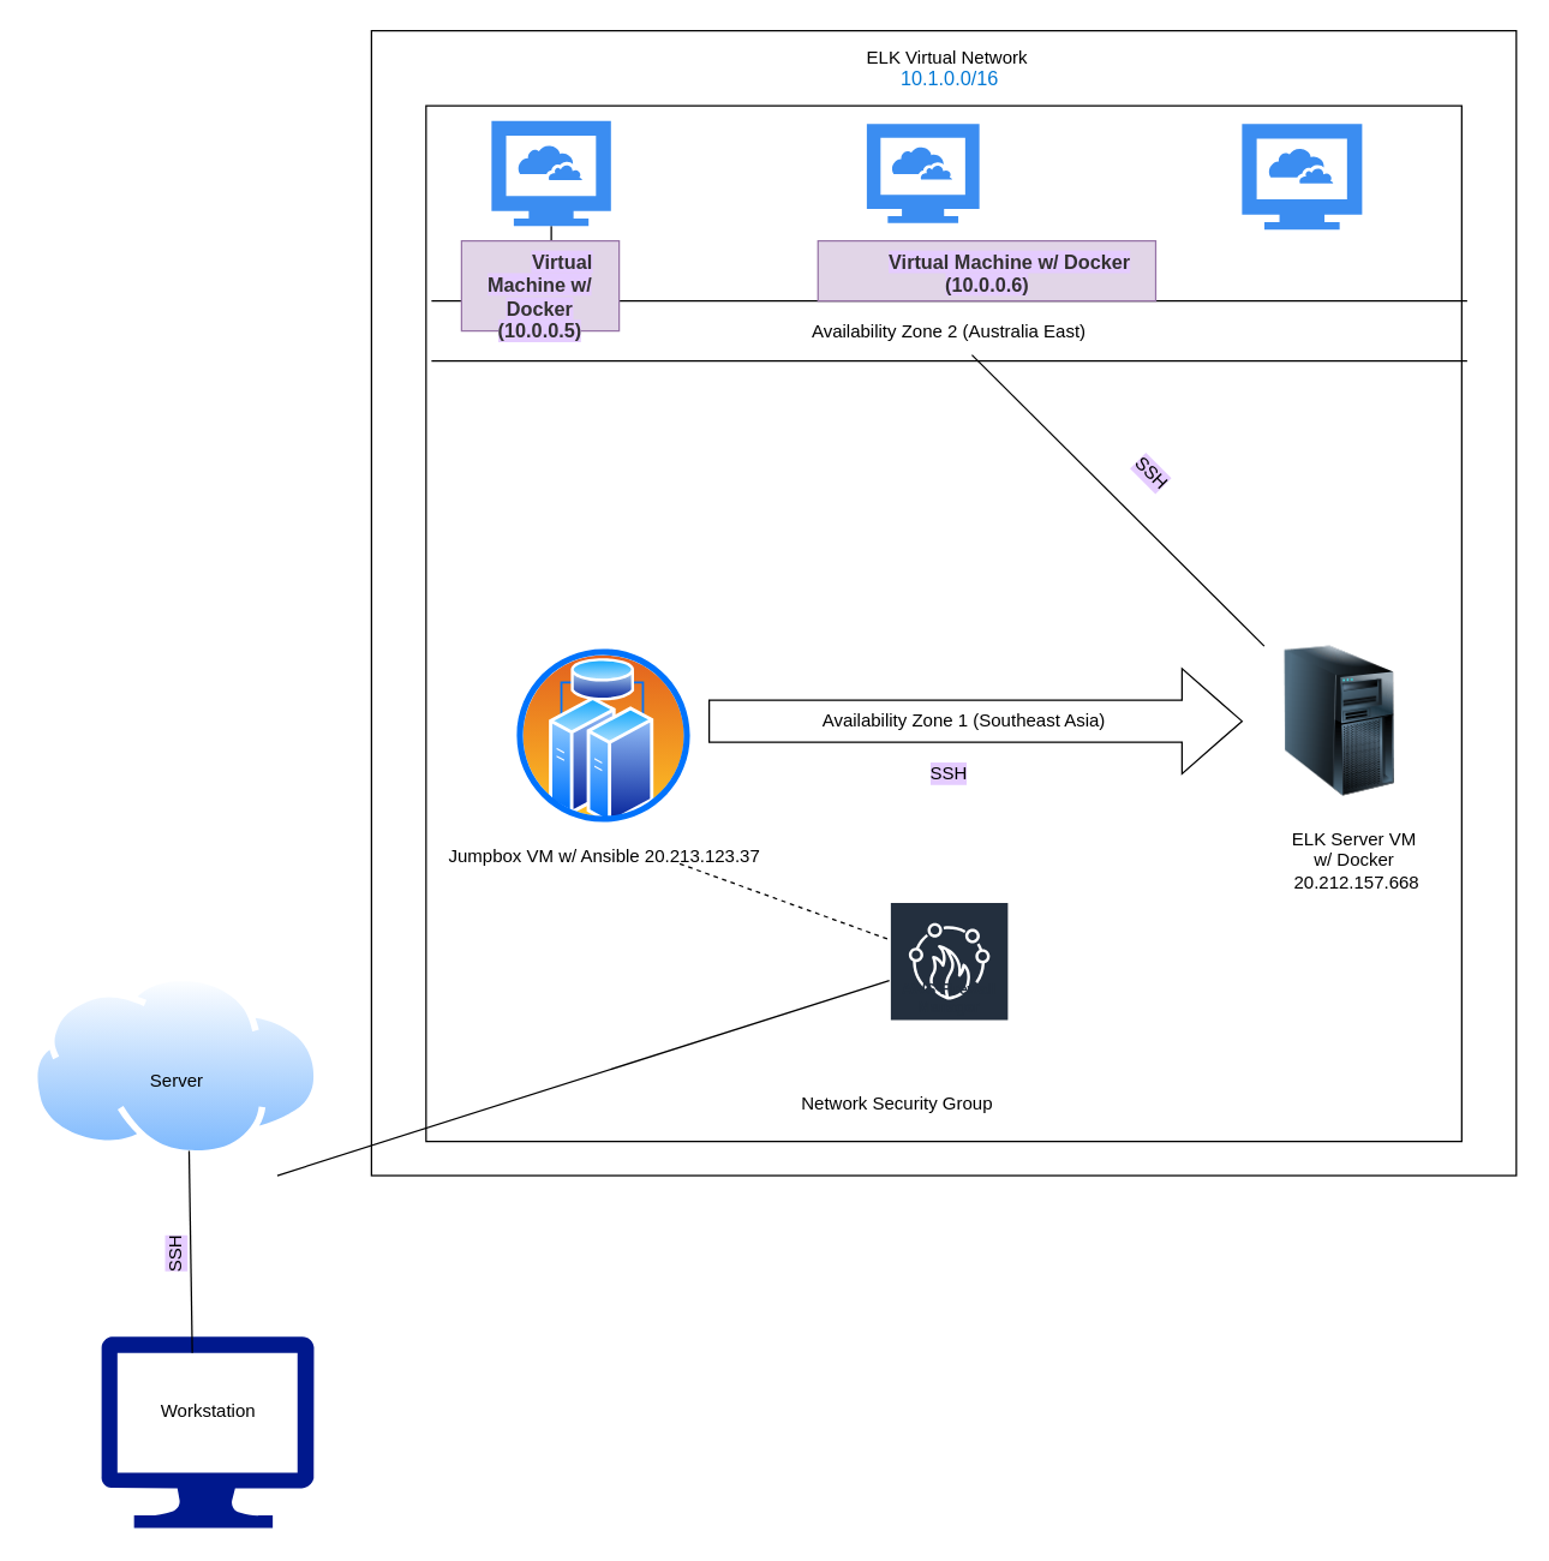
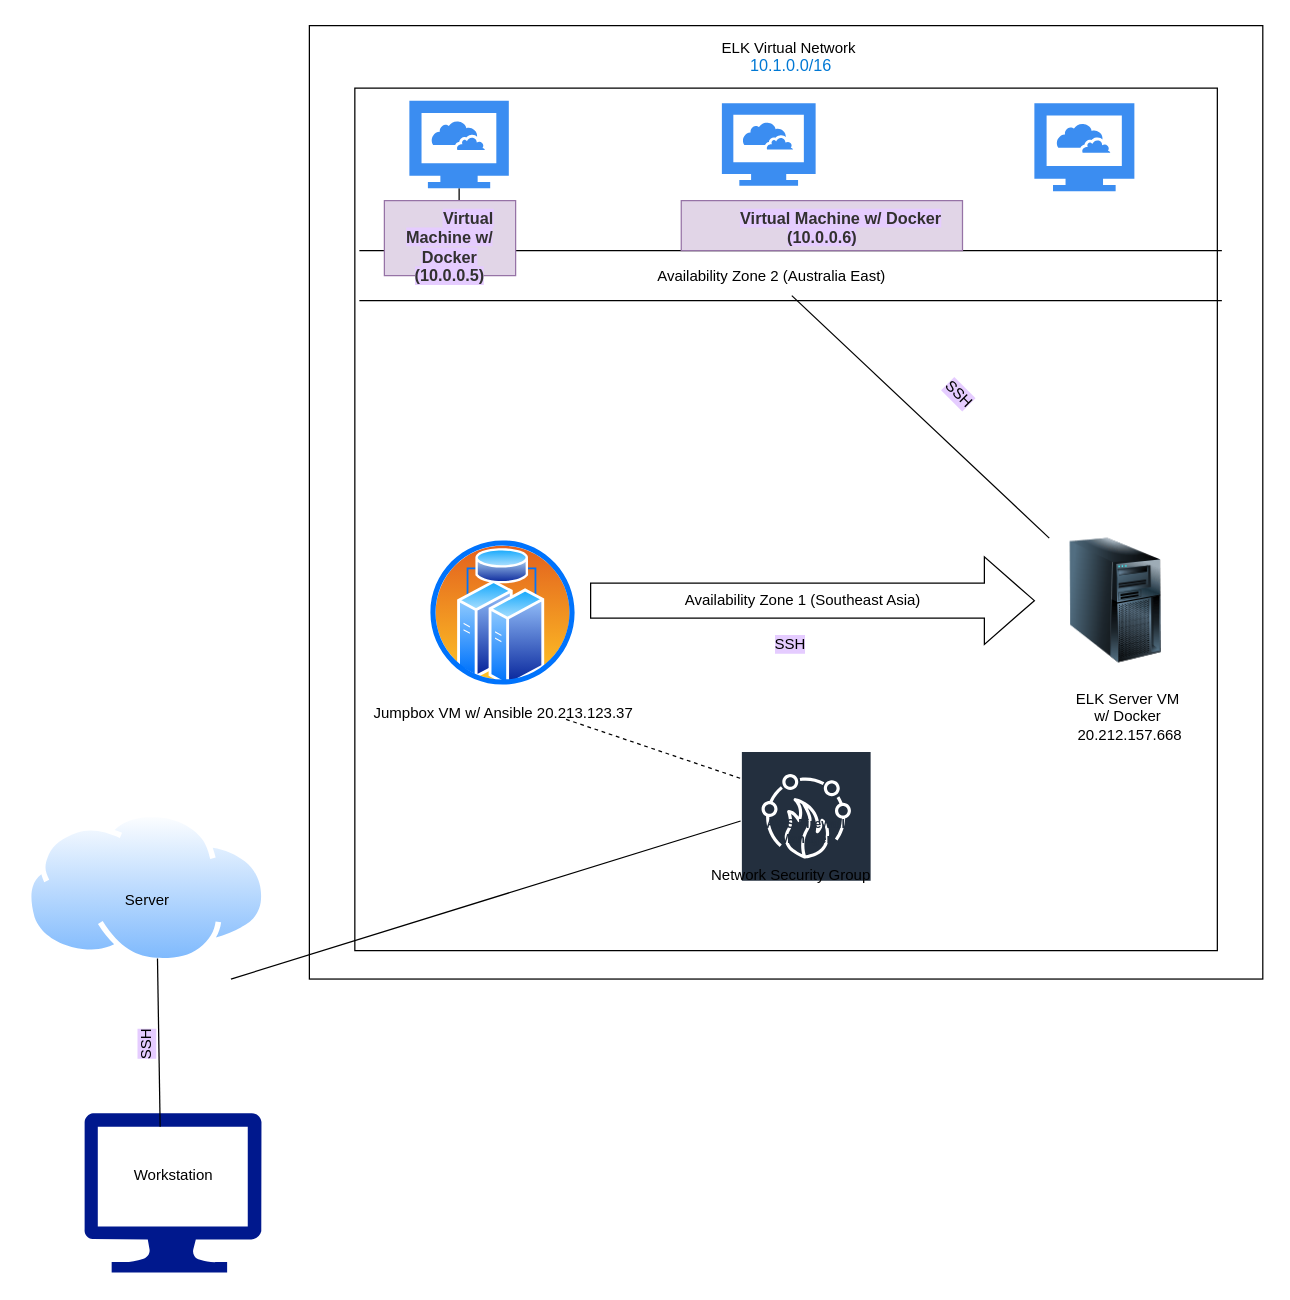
  <mxCell id="0" />
  <mxCell id="1" parent="0" />
  <mxCell id="2" value="" style="sketch=0;aspect=fixed;pointerEvents=1;shadow=0;dashed=0;html=1;strokeColor=none;labelPosition=center;verticalLabelPosition=bottom;verticalAlign=top;align=center;fillColor=#00188D;shape=mxgraph.azure.computer" parent="1" vertex="1"><mxGeometry x="67" y="890" width="141.67" height="127.5" as="geometry" /></mxCell>
  <mxCell id="3" value="" style="aspect=fixed;perimeter=ellipsePerimeter;html=1;align=center;shadow=0;dashed=0;spacingTop=3;image;image=img/lib/active_directory/internet_cloud.svg;" parent="1" vertex="1"><mxGeometry x="20.57" y="649.25" width="192.86" height="121.5" as="geometry" /></mxCell>
  <mxCell id="4" value="Server" style="text;html=1;resizable=0;autosize=1;align=center;verticalAlign=middle;points=[];fillColor=none;strokeColor=none;rounded=0;" vertex="1" parent="1"><mxGeometry x="87" y="710" width="60" height="20" as="geometry" /></mxCell>
  <mxCell id="5" value="Workstation" style="text;html=1;resizable=0;autosize=1;align=center;verticalAlign=middle;points=[];fillColor=none;strokeColor=none;rounded=0;" vertex="1" parent="1"><mxGeometry x="97.83" y="930" width="80" height="20" as="geometry" /></mxCell>
  <mxCell id="6" value="" style="whiteSpace=wrap;html=1;aspect=fixed;" vertex="1" parent="1"><mxGeometry x="247" y="20" width="762.74" height="762.74" as="geometry" /></mxCell>
  <mxCell id="7" value="&lt;span style=&quot;color: rgba(0 , 0 , 0 , 0) ; font-family: monospace ; font-size: 0px&quot;&gt;%3CmxGraphModel%3E%3Croot%3E%3CmxCell%20id%3D%220%22%2F%3E%3CmxCell%20id%3D%221%22%20parent%3D%220%22%2F%3E%3CmxCell%20id%3D%222%22%20value%3D%22%26lt%3Bspan%20class%3D%26quot%3Bmsportalfx-text-regular%20ext-left-space%26quot%3B%20style%3D%26quot%3Bfont-size%3A%2013px%20%3B%20line-height%3A%20normal%20%3B%20padding-left%3A%2030px%20%3B%20color%3A%20rgb(50%20%2C%2049%20%2C%2048)%20%3B%20outline%3A%20none%26quot%3B%26gt%3B%26lt%3Bspan%20style%3D%26quot%3Bfont-weight%3A%20700%20%3B%20outline%3A%20none%26quot%3B%26gt%3B%26lt%3Bspan%20style%3D%26quot%3Bbackground-color%3A%20rgb(229%20%2C%20204%20%2C%20255)%26quot%3B%26gt%3BVirtual%20Machine%20w%2F%20Docker%20(10.0.0.5)%26lt%3Bbr%26gt%3B%26lt%3B%2Fspan%26gt%3B%26lt%3Bbr%26gt%3B%26lt%3B%2Fspan%26gt%3B%26lt%3B%2Fspan%26gt%3B%22%20style%3D%22whiteSpace%3Dwrap%3Bhtml%3D1%3BverticalAlign%3Dtop%3BfillColor%3D%23e1d5e7%3BstrokeColor%3D%239673a6%3Bsketch%3D0%3Bshadow%3D0%3B%22%20vertex%3D%221%22%20parent%3D%221%22%3E%3CmxGeometry%20x%3D%22330%22%20y%3D%22220%22%20width%3D%22140%22%20height%3D%2240%22%20as%3D%22geometry%22%2F%3E%3C%2FmxCell%3E%3C%2Froot%3E%3C%2FmxGraphModel%3E&lt;/span&gt;" style="whiteSpace=wrap;html=1;aspect=fixed;" vertex="1" parent="1"><mxGeometry x="283.37" y="70" width="690" height="690" as="geometry" /></mxCell>
  <mxCell id="8" value="ELK Virtual Network&amp;nbsp;&lt;br&gt;&lt;span style=&quot;color: rgb(0 , 120 , 212) ; font-family: &amp;#34;segoe ui&amp;#34; , &amp;#34;segoe ui web (west european)&amp;#34; , &amp;#34;segoe ui&amp;#34; , , &amp;#34;blinkmacsystemfont&amp;#34; , &amp;#34;roboto&amp;#34; , &amp;#34;helvetica neue&amp;#34; , sans-serif ; font-size: 13px ; text-align: left ; background-color: rgb(255 , 255 , 255)&quot;&gt;10.1.0.0/16&lt;/span&gt;" style="text;html=1;resizable=0;autosize=1;align=center;verticalAlign=middle;points=[];fillColor=none;strokeColor=none;rounded=0;" vertex="1" parent="1"><mxGeometry x="567" y="30" width="130" height="30" as="geometry" /></mxCell>
  <mxCell id="9" value="" style="edgeStyle=orthogonalEdgeStyle;rounded=0;orthogonalLoop=1;jettySize=auto;html=1;" edge="1" parent="1" source="10" target="25"><mxGeometry relative="1" as="geometry" /></mxCell>
  <mxCell id="10" value="" style="sketch=0;html=1;aspect=fixed;strokeColor=none;shadow=0;align=center;verticalAlign=top;fillColor=#3B8DF1;shape=mxgraph.gcp2.cloud_computer" vertex="1" parent="1"><mxGeometry x="327" y="80" width="79.55" height="70" as="geometry" /></mxCell>
  <mxCell id="11" value="" style="sketch=0;html=1;aspect=fixed;strokeColor=none;shadow=0;align=center;verticalAlign=top;fillColor=#3B8DF1;shape=mxgraph.gcp2.cloud_computer" vertex="1" parent="1"><mxGeometry x="577" y="82" width="75" height="66" as="geometry" /></mxCell>
  <mxCell id="12" value="" style="sketch=0;html=1;aspect=fixed;strokeColor=none;shadow=0;align=center;verticalAlign=top;fillColor=#3B8DF1;shape=mxgraph.gcp2.cloud_computer" vertex="1" parent="1"><mxGeometry x="827" y="82" width="80" height="70.4" as="geometry" /></mxCell>
- <mxCell id="13" value="AWS Firewall Manager" style="sketch=0;outlineConnect=0;fontColor=#232F3E;gradientColor=none;strokeColor=#ffffff;fillColor=#232F3E;dashed=0;verticalLabelPosition=middle;verticalAlign=bottom;align=center;html=1;whiteSpace=wrap;fontSize=10;fontStyle=1;spacing=3;shape=mxgraph.aws4.productIcon;prIcon=mxgraph.aws4.firewall_manager;" vertex="1" parent="1"><mxGeometry x="592" y="600" width="80" height="80" as="geometry" /></mxCell>
+ <mxCell id="13" value="AWS Firewall Manager" style="sketch=0;outlineConnect=0;fontColor=#232F3E;gradientColor=none;strokeColor=#ffffff;fillColor=#232F3E;dashed=0;verticalLabelPosition=middle;verticalAlign=bottom;align=center;html=1;whiteSpace=wrap;fontSize=10;fontStyle=1;spacing=3;shape=mxgraph.aws4.productIcon;prIcon=mxgraph.aws4.firewall_manager;" vertex="1" parent="1"><mxGeometry x="592" y="600" width="105" height="80" as="geometry" /></mxCell>
  <mxCell id="14" value="" style="endArrow=none;html=1;rounded=0;" edge="1" parent="1" target="13"><mxGeometry width="50" height="50" relative="1" as="geometry"><mxPoint x="184.26" y="782.74" as="sourcePoint" /><mxPoint x="234.26" y="732.74" as="targetPoint" /></mxGeometry></mxCell>
- <mxCell id="15" value="Network Security Group" style="text;html=1;resizable=0;autosize=1;align=center;verticalAlign=middle;points=[];fillColor=none;strokeColor=none;rounded=0;" vertex="1" parent="1"><mxGeometry x="527" y="725" width="140" height="20" as="geometry" /></mxCell>
+ <mxCell id="15" value="Network Security Group" style="text;html=1;resizable=0;autosize=1;align=center;verticalAlign=middle;points=[];fillColor=none;strokeColor=none;rounded=0;" vertex="1" parent="1"><mxGeometry x="562" y="690" width="140" height="20" as="geometry" /></mxCell>
  <mxCell id="16" value="" style="aspect=fixed;perimeter=ellipsePerimeter;html=1;align=center;shadow=0;dashed=0;spacingTop=3;image;image=img/lib/active_directory/cluster_server.svg;" vertex="1" parent="1"><mxGeometry x="342" y="430" width="120" height="120" as="geometry" /></mxCell>
  <mxCell id="17" value="Jumpbox VM w/ Ansible 20.213.123.37" style="text;html=1;resizable=0;autosize=1;align=center;verticalAlign=middle;points=[];fillColor=none;strokeColor=none;rounded=0;" vertex="1" parent="1"><mxGeometry x="292" y="560" width="220" height="20" as="geometry" /></mxCell>
  <mxCell id="18" value="" style="image;html=1;image=img/lib/clip_art/computers/Server_Tower_128x128.png" vertex="1" parent="1"><mxGeometry x="837" y="430" width="110" height="100" as="geometry" /></mxCell>
  <mxCell id="19" value="" style="html=1;shadow=0;dashed=0;align=center;verticalAlign=middle;shape=mxgraph.arrows2.arrow;dy=0.6;dx=40;notch=0;" vertex="1" parent="1"><mxGeometry x="472" y="445" width="355" height="70" as="geometry" /></mxCell>
  <mxCell id="20" value="ELK Server VM w/ Docker&lt;br&gt;&amp;nbsp;20.212.157.668" style="text;html=1;strokeColor=none;fillColor=none;align=center;verticalAlign=middle;whiteSpace=wrap;rounded=0;" vertex="1" parent="1"><mxGeometry x="857" y="550" width="90" height="45" as="geometry" /></mxCell>
  <mxCell id="21" value="Availability Zone 1 (Southeast Asia)" style="text;html=1;strokeColor=none;fillColor=none;align=center;verticalAlign=middle;whiteSpace=wrap;rounded=0;" vertex="1" parent="1"><mxGeometry x="537" y="465" width="210" height="30" as="geometry" /></mxCell>
  <mxCell id="22" value="" style="shape=link;html=1;rounded=0;width=40;" edge="1" parent="1"><mxGeometry width="100" relative="1" as="geometry"><mxPoint x="287" y="220" as="sourcePoint" /><mxPoint x="977" y="220" as="targetPoint" /><Array as="points"><mxPoint x="637" y="220" /></Array></mxGeometry></mxCell>
- <mxCell id="23" value="Availability Zone 2 (Australia East)" style="text;html=1;strokeColor=none;fillColor=none;align=center;verticalAlign=middle;whiteSpace=wrap;rounded=0;" vertex="1" parent="1"><mxGeometry x="502" y="206" width="260" height="30" as="geometry" /></mxCell>
+ <mxCell id="23" value="Availability Zone 2 (Australia East)" style="text;html=1;strokeColor=none;fillColor=none;align=center;verticalAlign=middle;whiteSpace=wrap;rounded=0;" vertex="1" parent="1"><mxGeometry x="487" y="206" width="260" height="30" as="geometry" /></mxCell>
  <mxCell id="24" value="" style="endArrow=none;html=1;rounded=0;" edge="1" parent="1" source="18" target="23"><mxGeometry width="50" height="50" relative="1" as="geometry"><mxPoint x="1057" y="631.333" as="sourcePoint" /><mxPoint x="677" y="220" as="targetPoint" /></mxGeometry></mxCell>
  <mxCell id="25" value="&lt;span class=&quot;msportalfx-text-regular ext-left-space&quot; style=&quot;font-size: 13px ; line-height: normal ; padding-left: 30px ; color: rgb(50 , 49 , 48) ; outline: none&quot;&gt;&lt;span style=&quot;font-weight: 700 ; outline: none&quot;&gt;&lt;span style=&quot;background-color: rgb(229 , 204 , 255)&quot;&gt;Virtual Machine w/ Docker (10.0.0.5)&lt;br&gt;&lt;/span&gt;&lt;br&gt;&lt;/span&gt;&lt;/span&gt;" style="whiteSpace=wrap;html=1;verticalAlign=top;fillColor=#e1d5e7;strokeColor=#9673a6;sketch=0;shadow=0;" vertex="1" parent="1"><mxGeometry x="307" y="160" width="105" height="60" as="geometry" /></mxCell>
  <mxCell id="26" value="&lt;span class=&quot;msportalfx-text-regular ext-left-space&quot; style=&quot;font-size: 13px ; line-height: normal ; padding-left: 30px ; color: rgb(50 , 49 , 48) ; outline: none&quot;&gt;&lt;span style=&quot;font-weight: 700 ; outline: none&quot;&gt;&lt;span style=&quot;background-color: rgb(229 , 204 , 255)&quot;&gt;Virtual Machine w/ Docker (10.0.0.6)&lt;br&gt;&lt;/span&gt;&lt;br&gt;&lt;/span&gt;&lt;/span&gt;" style="whiteSpace=wrap;html=1;verticalAlign=top;fillColor=#e1d5e7;strokeColor=#9673a6;sketch=0;shadow=0;" vertex="1" parent="1"><mxGeometry x="544.5" y="160" width="225" height="40" as="geometry" /></mxCell>
  <mxCell id="27" value="SSH" style="text;html=1;strokeColor=none;fillColor=none;align=center;verticalAlign=middle;whiteSpace=wrap;rounded=0;labelBackgroundColor=#E5CCFF;" vertex="1" parent="1"><mxGeometry x="602" y="500" width="60" height="30" as="geometry" /></mxCell>
  <mxCell id="28" value="SSH" style="text;html=1;strokeColor=none;fillColor=none;align=center;verticalAlign=middle;whiteSpace=wrap;rounded=0;labelBackgroundColor=#E5CCFF;rotation=45;" vertex="1" parent="1"><mxGeometry x="737" y="300" width="60" height="30" as="geometry" /></mxCell>
  <mxCell id="29" value="" style="endArrow=none;html=1;rounded=0;entryX=0.544;entryY=0.963;entryDx=0;entryDy=0;entryPerimeter=0;exitX=0.428;exitY=0.086;exitDx=0;exitDy=0;exitPerimeter=0;" edge="1" parent="1" source="2" target="3"><mxGeometry width="50" height="50" relative="1" as="geometry"><mxPoint x="117.83" y="900" as="sourcePoint" /><mxPoint x="138" y="850" as="targetPoint" /></mxGeometry></mxCell>
  <mxCell id="30" value="SSH" style="text;html=1;strokeColor=none;fillColor=none;align=center;verticalAlign=middle;whiteSpace=wrap;rounded=0;labelBackgroundColor=#E5CCFF;rotation=270;" vertex="1" parent="1"><mxGeometry x="87" y="820" width="60" height="30" as="geometry" /></mxCell>
  <mxCell id="31" value="" style="endArrow=none;html=1;rounded=0;exitX=0.729;exitY=0.75;exitDx=0;exitDy=0;exitPerimeter=0;dashed=1;" edge="1" parent="1" source="17" target="13"><mxGeometry width="50" height="50" relative="1" as="geometry"><mxPoint x="487" y="660" as="sourcePoint" /><mxPoint x="537" y="610" as="targetPoint" /></mxGeometry></mxCell>
